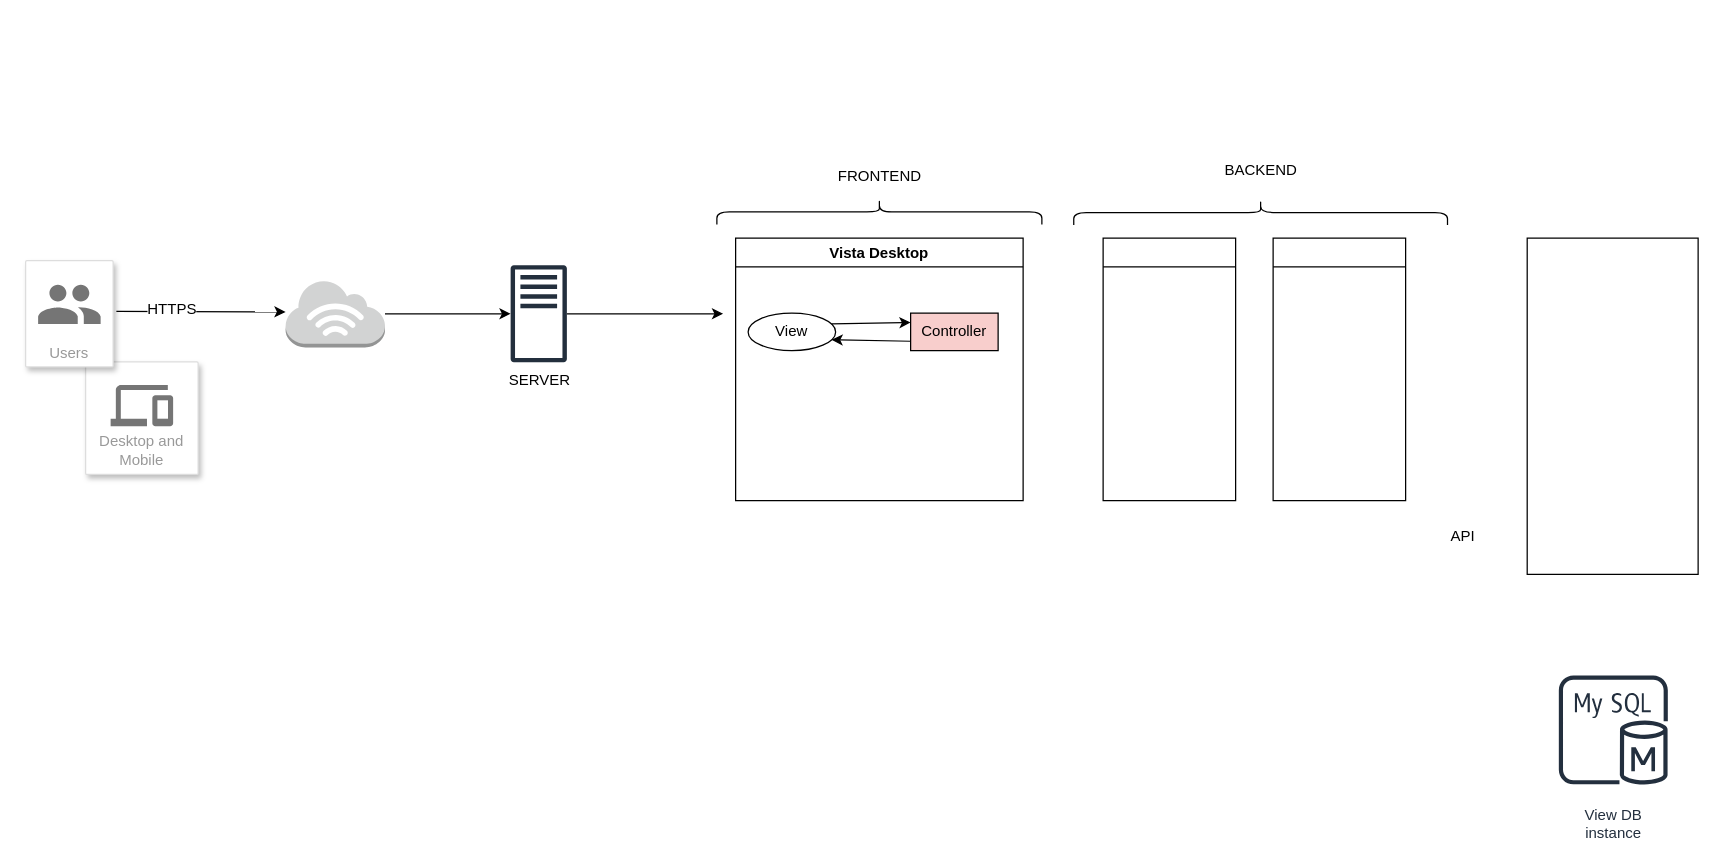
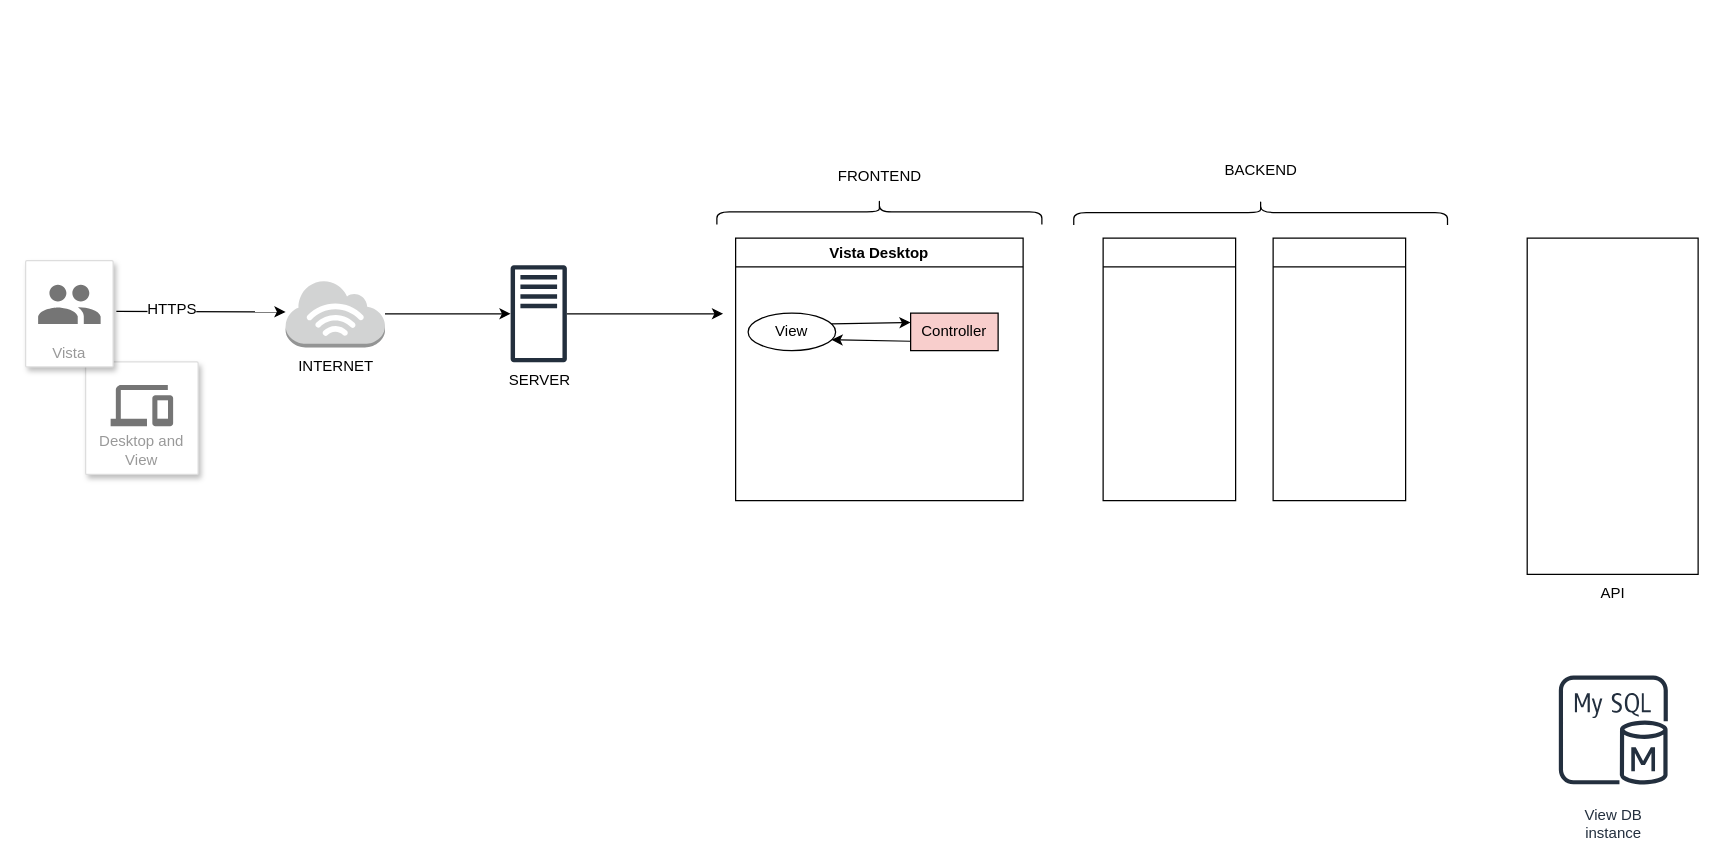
  <mxCell id="0" />
  <mxCell id="1" parent="0" />
  <mxCell id="2" value="" style="rounded=0;whiteSpace=wrap;html=1;fontSize=12;movable=1;resizable=1;rotatable=1;deletable=1;editable=1;connectable=1;" parent="1" vertex="1"><mxGeometry x="1221.26" y="190" width="136.74" height="269" as="geometry" /></mxCell>
  <mxCell id="3" value="" style="shape=image;verticalLabelPosition=bottom;labelBackgroundColor=default;verticalAlign=top;aspect=fixed;imageAspect=0;image=https://raw.githubusercontent.com/nodemailer/nodemailer/master/assets/nm_logo_200x136.png;" parent="1" vertex="1"><mxGeometry x="1239.05" y="359.5" width="102.21" height="69.5" as="geometry" /></mxCell>
  <mxCell id="4" value="" style="shape=image;verticalLabelPosition=bottom;labelBackgroundColor=default;verticalAlign=top;aspect=fixed;imageAspect=0;image=https://simplehomecinema.com/wp-content/uploads/2022/01/zoom-logo-png-photo.png;" parent="1" vertex="1"><mxGeometry x="1253.31" y="289.5" width="73.69" height="70" as="geometry" /></mxCell>
- <mxCell id="5" value="Desktop and Mobile" style="strokeColor=#dddddd;shadow=1;strokeWidth=1;rounded=1;absoluteArcSize=1;arcSize=2;labelPosition=center;verticalLabelPosition=middle;align=center;verticalAlign=bottom;spacingLeft=0;fontColor=#999999;fontSize=12;whiteSpace=wrap;spacingBottom=2;" parent="1" vertex="1"><mxGeometry x="68" y="289" width="90" height="90" as="geometry" /></mxCell>
+ <mxCell id="5" value="Desktop and View" style="strokeColor=#dddddd;shadow=1;strokeWidth=1;rounded=1;absoluteArcSize=1;arcSize=2;labelPosition=center;verticalLabelPosition=middle;align=center;verticalAlign=bottom;spacingLeft=0;fontColor=#999999;fontSize=12;whiteSpace=wrap;spacingBottom=2;" parent="1" vertex="1"><mxGeometry x="68" y="289" width="90" height="90" as="geometry" /></mxCell>
  <mxCell id="6" value="" style="sketch=0;dashed=0;connectable=0;html=1;fillColor=#757575;strokeColor=none;shape=mxgraph.gcp2.desktop_and_mobile;part=1;" parent="5" vertex="1"><mxGeometry x="0.5" width="50" height="33" relative="1" as="geometry"><mxPoint x="-25" y="18.5" as="offset" /></mxGeometry></mxCell>
- <mxCell id="7" value="Users" style="strokeColor=#dddddd;shadow=1;strokeWidth=1;rounded=1;absoluteArcSize=1;arcSize=2;labelPosition=center;verticalLabelPosition=middle;align=center;verticalAlign=bottom;spacingLeft=0;fontColor=#999999;fontSize=12;whiteSpace=wrap;spacingBottom=2;" parent="1" vertex="1"><mxGeometry x="20" y="208" width="70" height="85" as="geometry" /></mxCell>
+ <mxCell id="7" value="Vista" style="strokeColor=#dddddd;shadow=1;strokeWidth=1;rounded=1;absoluteArcSize=1;arcSize=2;labelPosition=center;verticalLabelPosition=middle;align=center;verticalAlign=bottom;spacingLeft=0;fontColor=#999999;fontSize=12;whiteSpace=wrap;spacingBottom=2;" parent="1" vertex="1"><mxGeometry x="20" y="208" width="70" height="85" as="geometry" /></mxCell>
  <mxCell id="8" value="" style="sketch=0;dashed=0;connectable=0;html=1;fillColor=#757575;strokeColor=none;shape=mxgraph.gcp2.users;part=1;" parent="7" vertex="1"><mxGeometry x="0.5" width="50" height="31.5" relative="1" as="geometry"><mxPoint x="-25" y="19.25" as="offset" /></mxGeometry></mxCell>
  <mxCell id="9" value="View DB &#10;instance" style="sketch=0;outlineConnect=0;fontColor=#232F3E;gradientColor=none;strokeColor=#232F3E;fillColor=#ffffff;dashed=0;verticalLabelPosition=bottom;verticalAlign=top;align=center;html=1;fontSize=12;fontStyle=0;aspect=fixed;shape=mxgraph.aws4.resourceIcon;resIcon=mxgraph.aws4.mysql_db_instance;" parent="1" vertex="1"><mxGeometry x="1235.66" y="529" width="109" height="109" as="geometry" /></mxCell>
  <mxCell id="10" value="Vista Desktop" style="swimlane;whiteSpace=wrap;html=1;" parent="1" vertex="1"><mxGeometry x="588" y="190" width="230" height="210" as="geometry"><mxRectangle x="120" y="280" width="120" height="30" as="alternateBounds" /></mxGeometry></mxCell>
  <mxCell id="11" value="View" style="ellipse;whiteSpace=wrap;html=1;" parent="10" vertex="1"><mxGeometry x="10" y="60" width="70" height="30" as="geometry" /></mxCell>
  <mxCell id="12" value="Controller" style="rounded=0;whiteSpace=wrap;html=1;fillColor=#f8cecc;" parent="10" vertex="1"><mxGeometry x="140" y="60" width="70" height="30" as="geometry" /></mxCell>
  <mxCell id="13" value="" style="endArrow=classic;html=1;exitX=1;exitY=0.25;exitDx=0;exitDy=0;entryX=0;entryY=0.25;entryDx=0;entryDy=0;" parent="10" source="11" target="12" edge="1"><mxGeometry width="50" height="50" relative="1" as="geometry"><mxPoint x="80" y="110" as="sourcePoint" /><mxPoint x="130" y="60" as="targetPoint" /></mxGeometry></mxCell>
  <mxCell id="14" value="" style="endArrow=classic;html=1;entryX=1;entryY=0.75;entryDx=0;entryDy=0;exitX=0;exitY=0.75;exitDx=0;exitDy=0;" parent="10" source="12" target="11" edge="1"><mxGeometry width="50" height="50" relative="1" as="geometry"><mxPoint x="100" y="150" as="sourcePoint" /><mxPoint x="150" y="100" as="targetPoint" /></mxGeometry></mxCell>
  <mxCell id="15" value="&lt;span style=&quot;font-size: 12px;&quot;&gt;FRONTEND&lt;/span&gt;" style="text;html=1;align=center;verticalAlign=middle;resizable=0;points=[];autosize=1;strokeColor=none;fillColor=none;fontSize=72;" parent="1" vertex="1"><mxGeometry x="658" y="70" width="90" height="100" as="geometry" /></mxCell>
  <mxCell id="16" value="BACKEND" style="text;html=1;align=center;verticalAlign=middle;resizable=0;points=[];autosize=1;strokeColor=none;fillColor=none;fontSize=12;" parent="1" vertex="1"><mxGeometry x="968" y="120.5" width="80" height="30" as="geometry" /></mxCell>
  <mxCell id="17" style="edgeStyle=none;html=1;fontSize=12;" parent="1" source="18" target="25" edge="1"><mxGeometry relative="1" as="geometry" /></mxCell>
  <mxCell id="18" value="" style="outlineConnect=0;dashed=0;verticalLabelPosition=bottom;verticalAlign=top;align=center;html=1;shape=mxgraph.aws3.internet_3;fillColor=#D2D3D3;gradientColor=none;fontSize=12;" parent="1" vertex="1"><mxGeometry x="228" y="223.5" width="79.5" height="54" as="geometry" /></mxCell>
  <mxCell id="19" value="" style="shape=curlyBracket;whiteSpace=wrap;html=1;rounded=1;labelPosition=left;verticalLabelPosition=middle;align=right;verticalAlign=middle;fontSize=12;rotation=90;" parent="1" vertex="1"><mxGeometry x="693" y="39" width="20" height="260" as="geometry" /></mxCell>
  <mxCell id="20" value="" style="shape=curlyBracket;whiteSpace=wrap;html=1;rounded=1;labelPosition=left;verticalLabelPosition=middle;align=right;verticalAlign=middle;fontSize=12;rotation=90;" parent="1" vertex="1"><mxGeometry x="998" y="20" width="20" height="299" as="geometry" /></mxCell>
  <mxCell id="21" value="" style="endArrow=classic;html=1;fontSize=12;exitX=1.037;exitY=0.619;exitDx=0;exitDy=0;exitPerimeter=0;" parent="1" edge="1"><mxGeometry width="50" height="50" relative="1" as="geometry"><mxPoint x="92.59" y="248.615" as="sourcePoint" /><mxPoint x="228" y="249" as="targetPoint" /></mxGeometry></mxCell>
  <mxCell id="22" value="HTTPS" style="edgeLabel;html=1;align=center;verticalAlign=middle;resizable=0;points=[];fontSize=12;" parent="21" vertex="1" connectable="0"><mxGeometry x="-0.344" y="2" relative="1" as="geometry"><mxPoint as="offset" /></mxGeometry></mxCell>
+ <mxCell id="23" value="INTERNET" style="text;html=1;align=center;verticalAlign=middle;resizable=0;points=[];autosize=1;strokeColor=none;fillColor=none;fontSize=12;" parent="1" vertex="1"><mxGeometry x="228" y="278" width="80" height="30" as="geometry" /></mxCell>
  <mxCell id="24" style="edgeStyle=none;html=1;fontSize=12;" parent="1" source="25" edge="1"><mxGeometry relative="1" as="geometry"><mxPoint x="578" y="250.5" as="targetPoint" /></mxGeometry></mxCell>
  <mxCell id="25" value="" style="sketch=0;outlineConnect=0;fontColor=#232F3E;gradientColor=none;fillColor=#232F3D;strokeColor=none;dashed=0;verticalLabelPosition=bottom;verticalAlign=top;align=center;html=1;fontSize=12;fontStyle=0;aspect=fixed;pointerEvents=1;shape=mxgraph.aws4.traditional_server;" parent="1" vertex="1"><mxGeometry x="408" y="211.5" width="45" height="78" as="geometry" /></mxCell>
  <mxCell id="26" value="SERVER" style="text;html=1;align=center;verticalAlign=middle;resizable=0;points=[];autosize=1;strokeColor=none;fillColor=none;fontSize=12;" parent="1" vertex="1"><mxGeometry x="395.5" y="289" width="70" height="30" as="geometry" /></mxCell>
  <mxCell id="27" value="" style="shape=image;verticalLabelPosition=bottom;labelBackgroundColor=default;verticalAlign=top;aspect=fixed;imageAspect=0;image=https://appexchange.salesforce.com/image_host/2b53bb52-3256-4cdb-860b-cbe896427aeb.png;" parent="1" vertex="1"><mxGeometry x="1245.66" y="189" width="89" height="89" as="geometry" /></mxCell>
- <mxCell id="28" value="API" style="text;strokeColor=none;align=center;fillColor=none;html=1;verticalAlign=middle;whiteSpace=wrap;rounded=0;fontSize=12;" parent="1" vertex="1"><mxGeometry x="1139.63" y="414" width="60" height="30" as="geometry" /></mxCell>
+ <mxCell id="28" value="API" style="text;strokeColor=none;align=center;fillColor=none;html=1;verticalAlign=middle;whiteSpace=wrap;rounded=0;fontSize=12;" parent="1" vertex="1"><mxGeometry x="1259.63" y="459" width="60" height="30" as="geometry" /></mxCell>
  <mxCell id="29" value="" style="swimlane;whiteSpace=wrap;html=1;" parent="1" vertex="1"><mxGeometry x="882" y="190" width="106" height="210" as="geometry"><mxRectangle x="120" y="280" width="120" height="30" as="alternateBounds" /></mxGeometry></mxCell>
  <mxCell id="30" value="" style="swimlane;whiteSpace=wrap;html=1;" parent="1" vertex="1"><mxGeometry x="1018" y="190" width="106" height="210" as="geometry"><mxRectangle x="120" y="280" width="120" height="30" as="alternateBounds" /></mxGeometry></mxCell>
